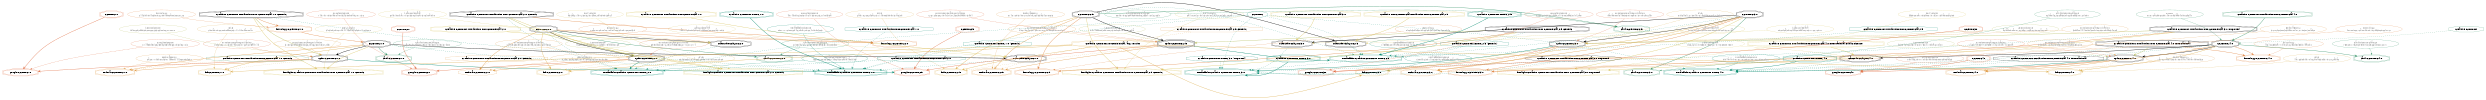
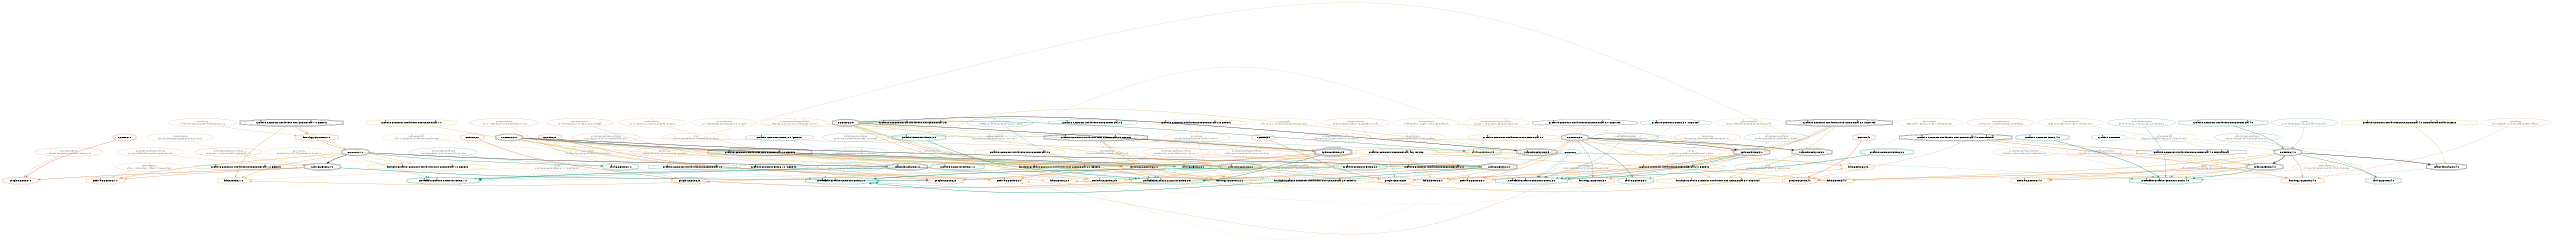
  strict digraph {
    splines=curved
    node [shape=doubleoctagon]
    edge [color="#00876c" weight=0.5 arrowhead=vee style=bold]
    n1 [color="#b8bf62" fillcolor="beige;1" fontcolor=gray label="SPDXLicense\nfd9c6d2fd5392ecc6c33639892270e08" shape=ellipse]
    n2 [label="spdx:CC-BY-NC-1.0"]
    n3 [color="#e06f45" label="google:CCBYNC10"]
    n4 [color="#e09d4b" label="Fedora:CC-BY-NC-1.0"]
    n5 [color="#deb256" label="fsf:CC-BY-NC-1.0"]
    n6 [color="#e06f45" label="google:CCBYNC25"]
    n7 [color="#00876c" label="metaeffekt:Creative Commons BY-NC 1.0"]
    n8 [label="CC-BY-NC-1.0"]
    n9 [label="scancode:cc-by-nc-1.0"]
    n10 [color="#379469" label="cavil:CC-BY-NC-1.0"]
    n11 [color="#dac767" label="fosslight:Creative Commons Attribution Non Commercial 1.0 Generic"]
    n12 [color="#e18745" label="fossology:CC-BY-NC-1.0"]
    n13 [label="Creative Commons Attribution Non Commercial 1.0 Generic"]
    n14 [color="#b8bf62" fillcolor="beige;1" fontcolor=gray label="SPDXLicense\n438fc9b2a9d3bc71ccfef779afdb516b" shape=ellipse]
    n15 [label="spdx:CC-BY-NC-2.0"]
    n16 [color="#e06f45" label="google:CCBYNC20"]
    n17 [color="#e09d4b" label="Fedora:CC-BY-NC-2.0" shape=octagon]
    n18 [color="#deb256" label="fsf:CC-BY-NC-2.0"]
    n19 [color="#00876c" label="metaeffekt:Creative Commons BY-NC 2.0"]
    n20 [label="CC-BY-NC-2.0"]
    n21 [label="scancode:cc-by-nc-2.0"]
    n22 [color="#e18745" label="fossology:CC-BY-NC-2.0"]
    n23 [color="#379469" label="cavil:CC-BY-NC-2.0"]
    n24 [color="#dac767" label="fosslight:Creative Commons Attribution Non Commercial 2.0 Generic"]
    n25 [label="Creative Commons Attribution Non Commercial 2.0 Generic"]
    n26 [color="#b8bf62" fillcolor="beige;1" fontcolor=gray label="SPDXLicense\n0d74bf9893f9086139ebcf1f7d7076ba" shape=ellipse]
    n27 [label="spdx:CC-BY-NC-2.5" shape=tripleoctagon]
    n28 [color="#e09d4b" label="Fedora:CC-BY-NC-2.5"]
    n29 [color="#deb256" label="fsf:CC-BY-NC-2.5"]
    n30 [color="#00876c" label="metaeffekt:Creative Commons BY-NC 2.5"]
    n31 [label="CC-BY-NC-2.5"]
    n32 [label="scancode:cc-by-nc-2.5"]
    n33 [color="#e18745" label="fossology:CC-BY-NC-2.5"]
    n34 [color="#379469" label="cavil:CC-BY-NC-2.5"]
    n35 [color="#dac767" label="fosslight:Creative Commons Attribution Non Commercial 2.5 Generic"]
    n36 [label="Creative Commons Attribution Non Commercial 2.5 Generic"]
    n37 [color="#b8bf62" fillcolor="beige;1" fontcolor=gray label="SPDXLicense\na2aa958a007225fc17cfb2298e2ae20a" shape=ellipse]
    n38 [label="spdx:CC-BY-NC-3.0"]
    n39 [color="#e06f45" label="google:CCBYNC30"]
    n40 [color="#e09d4b" label="Fedora:CC-BY-NC-3.0"]
    n41 [color="#deb256" label="fsf:CC-BY-NC-3.0"]
    n42 [color="#00876c" label="metaeffekt:Creative Commons BY-NC 3.0"]
    n43 [label="CC-BY-NC-3.0"]
    n44 [label="scancode:cc-by-nc-3.0"]
    n45 [color="#e18745" label="fossology:CC-BY-NC-3.0"]
    n46 [color="#379469" label="cavil:CC-BY-NC-3.0"]
    n47 [color="#dac767" label="fosslight:Creative Commons Attribution Non Commercial 3.0 Unported"]
    n48 [label="Creative Commons Attribution Non Commercial 3.0 Unported"]
    n49 [color="#b8bf62" fillcolor="beige;1" fontcolor=gray label="SPDXLicense\nfe3842b28f57f78e77584175ba61e4e1" shape=ellipse]
    n50 [label="spdx:CC-BY-NC-4.0"]
    n51 [color="#e06f45" label="google:CCBYNC40"]
    n52 [color="#e09d4b" label="Fedora:CC-BY-NC-4.0"]
    n53 [color="#deb256" label="fsf:CC-BY-NC-4.0"]
    n54 [color="#00876c" label="metaeffekt:Creative Commons BY-NC 4.0"]
    n55 [label="CC-BY-NC-4.0"]
    n56 [label="scancode:cc-by-nc-4.0"]
    n57 [color="#e18745" label="fossology:CC-BY-NC-4.0"]
    n58 [color="#379469" label="cavil:CC-BY-NC-4.0"]
    n59 [label="Creative Commons Attribution Non Commercial 4.0 International"]
    n60 [color="#e06f45" fillcolor="beige;1" fontcolor=gray label="GoogleLicense\n074ae9f9dce259d295ba963193de2103" shape=ellipse]
    n61 [color="#e06f45" label=CCBYNC10]
    n62 [color="#e06f45" fillcolor="beige;1" fontcolor=gray label="GoogleLicense\n74b7d77550a98797f6439eb9a920113c" shape=ellipse]
    n63 [color="#e06f45" label=CCBYNC20]
    n64 [color="#e06f45" fillcolor="beige;1" fontcolor=gray label="GoogleLicense\n4b74f0f023cce10c4733e02321b0f55a" shape=ellipse]
    n65 [color="#e06f45" label=CCBYNC25]
    n66 [color="#e06f45" fillcolor="beige;1" fontcolor=gray label="GoogleLicense\ndd6ec7939387a992475883fa531b42a8" shape=ellipse]
    n67 [color="#e06f45" label=CCBYNC30]
    n68 [color="#e06f45" fillcolor="beige;1" fontcolor=gray label="GoogleLicense\n0dd4f3290710b50addd95e08cb95af25" shape=ellipse]
    n69 [color="#e06f45" label=CCBYNC40]
    n70 [color="#e09d4b" fillcolor="beige;1" fontcolor=gray label="FedoraEntry\nca2e77d9b8cd3914faed14436609f690" shape=ellipse]
    n71 [color="#379469" label="Creative Commons Attribution-NonCommercial 1.0 Generic" shape=octagon]
    n72 [color="#e09d4b" fillcolor="beige;1" fontcolor=gray label="FedoraEntry\n92f8736a2e3a7e7a43ab603a2850d0d5" shape=ellipse]
    n73 [color="#e09d4b" label="Creative Commons Attribution-NonCommercial 2.0 Generic" shape=octagon]
    n74 [color="#e09d4b" fillcolor="beige;1" fontcolor=gray label="FedoraEntry\ne1481c957b0c7cd0bb26053a34c0ece3" shape=ellipse]
    n75 [color="#e09d4b" label="Creative Commons Attribution-NonCommercial 2.5 Generic" shape=octagon]
    n76 [color="#e09d4b" fillcolor="beige;1" fontcolor=gray label="FedoraEntry\n3c7cdcc58cb3fdb00d872198313eafc0" shape=ellipse]
-   n77 [label="Creative Commons Attribution-NonCommercial 3.0 Unported" shape=ellipse]
+   n77 [label="Creative Commons Attribution-NonCommercial 3.0 Unported" shape=octagon]
    n78 [color="#e09d4b" fillcolor="beige;1" fontcolor=gray label="FedoraEntry\n7a7827a54c93d198d4a14aba7db90f6e" shape=ellipse]
    n79 [label="Creative Commons Attribution-NonCommercial 4.0 International" shape=octagon]
    n80 [color="#deb256" fillcolor="beige;1" fontcolor=gray label="FSF\n2bea509668050ffe6e37414d8da8e8a7" shape=ellipse]
    n81 [color="#deb256" label="Creative Commons Nocommercial, any version"]
    n82 [color="#deb256" fillcolor="beige;1" fontcolor=gray label="FSF\nc3d59efd18ba56a25ae47e78fc082b69" shape=ellipse]
    n83 [color="#deb256" fillcolor="beige;1" fontcolor=gray label="FSF\n2ad182ce2f5ac13114bee3b9d031a63d" shape=ellipse]
    n84 [color="#deb256" fillcolor="beige;1" fontcolor=gray label="FSF\ne1f64541215e4d767acfd9e16f12dcb8" shape=ellipse]
    n85 [color="#deb256" fillcolor="beige;1" fontcolor=gray label="FSF\n4a1655bdb70bc2a0a530f979c1c2abac" shape=ellipse]
    n86 [color="#dac767" fillcolor="beige;1" fontcolor=gray label="ScancodeData\n1ab74cd85d3ac1a1af90d8e6cea37e53" shape=ellipse]
    n87 [color="#dac767" label="Creative Commons Attribution Non-Commercial 1.0"]
    n88 [color="#dac767" fillcolor="beige;1" fontcolor=gray label="ScancodeData\n6dd1b8f1a170603302f0ca7306b0a9b0" shape=ellipse]
    n89 [color="#dac767" label="Creative Commons Attribution Non-Commercial 2.0"]
    n90 [color="#dac767" fillcolor="beige;1" fontcolor=gray label="ScancodeData\ne52d6a3d0c4fa685fbbe28371c61c517" shape=ellipse]
    n91 [color="#dac767" label="Creative NonCommercial Attribution Non-Commercial 2.5"]
    n92 [color="#dac767" fillcolor="beige;1" fontcolor=gray label="ScancodeData\n403227af8d3ad8e8e99ed08b2b3281aa" shape=ellipse]
    n93 [color="#dac767" label="Creative Commons Attribution Non-Commercial 3.0"]
    n94 [color="#dac767" fillcolor="beige;1" fontcolor=gray label="ScancodeData\nd8822b1d4553d45f2c27d44385eb4ee4" shape=ellipse]
    n95 [color="#dac767" label="Creative Commons Attribution-NonCommercial 4.0 International Public License"]
    n96 [color="#e18745" fillcolor="beige;1" fontcolor=gray label="Fossology\n18a000cb08b618ae7bee3beb1c6e8f3d" shape=ellipse]
    n97 [color="#e18745" fillcolor="beige;1" fontcolor=gray label="Fossology\n2443bb9d46fe1922997e9cae038c812c" shape=ellipse]
    n98 [color="#e18745" fillcolor="beige;1" fontcolor=gray label="Fossology\n8bcbf2dbf309b63c8c94ced524ce8b4c" shape=ellipse]
    n99 [color="#e18745" fillcolor="beige;1" fontcolor=gray label="Fossology\nf81e09c61cae0d589152df39c5c2b1c7" shape=ellipse]
    n100 [color="#e18745" fillcolor="beige;1" fontcolor=gray label="Fossology\na8406593a77d792b229eded55b1aa3b0" shape=ellipse]
    n101 [color="#379469" fillcolor="beige;1" fontcolor=gray label="OKFN\ne187cacd96ceb14918d3aa948bccf64b" shape=ellipse]
    n102 [color="#379469" label="Creative Commons Attribution-NonCommercial 4.0"]
    n103 [color="#379469" label="Creative Commons" shape=octagon]
    n104 [color="#e06f45" fillcolor="beige;1" fontcolor=gray label="OrtLicenseCategorization\nd0f2ce21773ed7aec03b7c2a2d5aa74d" shape=ellipse]
    n105 [color="#e06f45" fillcolor="beige;1" fontcolor=gray label="OrtLicenseCategorization\n699df8035722937af55e56277c81c774" shape=ellipse]
    n106 [color="#e06f45" fillcolor="beige;1" fontcolor=gray label="OrtLicenseCategorization\n72672f86e2194cb737236acaafd73db4" shape=ellipse]
    n107 [color="#e06f45" fillcolor="beige;1" fontcolor=gray label="OrtLicenseCategorization\nda0a9e0d54de33e186e81570bcdcc4f7" shape=ellipse]
    n108 [color="#e06f45" fillcolor="beige;1" fontcolor=gray label="OrtLicenseCategorization\n746f14f1e3712d3f917d20d0a7403eda" shape=ellipse]
    n109 [color="#e09d4b" fillcolor="beige;1" fontcolor=gray label="OrtLicenseCategorization\n31ed68dafb5f3be682bb6238f1e372d5" shape=ellipse]
    n110 [color="#e09d4b" fillcolor="beige;1" fontcolor=gray label="OrtLicenseCategorization\nc4ab96e89bc30b8e0a9283ec76f7f303" shape=ellipse]
    n111 [color="#e09d4b" fillcolor="beige;1" fontcolor=gray label="OrtLicenseCategorization\na5c1a842cb76f1e78704a586a87e7d04" shape=ellipse]
    n112 [color="#e09d4b" fillcolor="beige;1" fontcolor=gray label="OrtLicenseCategorization\nf2dfb844498bd3ed756e30eddf83480f" shape=ellipse]
    n113 [color="#e09d4b" fillcolor="beige;1" fontcolor=gray label="OrtLicenseCategorization\n9d9f3a713a6085f32cd91afcfb35bc4e" shape=ellipse]
    n114 [color="#379469" fillcolor="beige;1" fontcolor=gray label="CavilLicenseChange\n7a256d66fd507560490e0f7d49037dee" shape=ellipse]
    n115 [color="#379469" fillcolor="beige;1" fontcolor=gray label="CavilLicenseChange\nc19eddd081c88d85809af351dcc03f30" shape=ellipse]
    n116 [color="#379469" fillcolor="beige;1" fontcolor=gray label="CavilLicenseChange\ne8d9796269aac9b5f062ff371cd22c3b" shape=ellipse]
    n117 [color="#379469" fillcolor="beige;1" fontcolor=gray label="CavilLicenseChange\ne2bae4626cfa560bc2f98ff60012d097" shape=ellipse]
    n118 [color="#379469" fillcolor="beige;1" fontcolor=gray label="CavilLicenseChange\n759251492fcf7ffd4b03966bd5002871" shape=ellipse]
    n119 [color="#00876c" fillcolor="beige;1" fontcolor=gray label="MetaeffektLicense\n9b4a7a7be76118c09c78672c75906f26" shape=ellipse]
    n120 [color="#00876c" label="Creative Commons BY-NC 4.0"]
    n121 [color="#00876c" label="CC-BY-NC" shape=octagon]
    n122 [color="#00876c" fillcolor="beige;1" fontcolor=gray label="MetaeffektLicense\n13edf12391406330b26af8a83eacd43c" shape=ellipse]
    n123 [color="#00876c" label="Creative Commons BY-NC 3.0"]
    n124 [color="#00876c" label="Creative Commons BY-NC 3.0 (unported)" shape=octagon]
    n125 [color="#00876c" fillcolor="beige;1" fontcolor=gray label="MetaeffektLicense\n145ff532e4aba52e03ec640d0671055b" shape=ellipse]
    n126 [color="#00876c" label="Creative Commons BY-NC 2.5"]
    n127 [color="#00876c" label="Creative Commons Attribution-NonCommercial 2.5" shape=octagon]
    n128 [color="#00876c" label="Creative Commons BY-NC 2.5 (generic)" shape=octagon]
    n129 [color="#00876c" fillcolor="beige;1" fontcolor=gray label="MetaeffektLicense\nf56bc0c6856e574f82a28caba4a0f1b9" shape=ellipse]
+   n130 [color="#00876c" label="Creative Commons BY-NC 2.0"]
    n131 [color="#00876c" label="Creative Commons Attribution-NonCommercial 2.0" shape=octagon]
    n132 [color="#00876c" fillcolor="beige;1" fontcolor=gray label="MetaeffektLicense\ne57111298c6b422f1f1296641fedcb23" shape=ellipse]
    n133 [color="#00876c" label="Creative Commons BY-NC 1.0"]
    n134 [color="#00876c" label="Creative Commons Attribution-NonCommercial 1.0" shape=octagon]
    n135 [color="#00876c" label="Creative Commons BY-NC 1.0 (generic)" shape=octagon]
    n136 [color="#dac767" fillcolor="beige;1" fontcolor=gray label="FOSSLight\nff59ce8a1753b9810183715ba586a259" shape=ellipse]
    n137 [color="#dac767" fillcolor="beige;1" fontcolor=gray label="FOSSLight\n3b35d2d0c7db444f2bebcf697416f800" shape=ellipse]
    n138 [color="#dac767" fillcolor="beige;1" fontcolor=gray label="FOSSLight\na5caf2149723832e1cf802bb599c3ac4" shape=ellipse]
    n139 [color="#dac767" fillcolor="beige;1" fontcolor=gray label="FOSSLight\n6a4160d27dd13c008c79b108d8f128ea" shape=ellipse]
    n1 -> n2 [color="#b8bf62" arrowhead="" style=""]
    n2 -> n3 [color="#e06f45" weight=0.7]
    n2 -> n4 [color="#e09d4b" weight=0.7]
    n2 -> n5 [color="#deb256" style=dashed]
    n2 -> n6 [weight=0.7]
    n8 -> n2 [weight=0.7 color=""]
    n8 -> n4 [color="#e09d4b" weight=0.7]
    n8 -> n5 [color="#deb256" weight=0.7]
    n8 -> n7 [style=dashed]
    n8 -> n9 [weight=0.7 color=""]
    n8 -> n10 [color="#379469" weight=0.7]
    n8 -> n11 [color="#dac767" weight=0.7]
    n9 -> n7 [style=dashed]
    n12 -> n8 [color="#e18745" weight=0.7]
-   n13 -> n2 [color="#b8bf62" weight=0.7]
+   n13 -> n5 [color="#b8bf62" weight=0.7]
    n13 -> n7 [style=dashed]
    n13 -> n11 [color="#dac767" weight=0.7]
    n13 -> n12 [color="#e18745" weight=0.7]
    n14 -> n15 [color="#b8bf62" arrowhead="" style=""]
    n15 -> n16 [color="#e06f45" weight=0.7]
    n15 -> n17 [color="#e09d4b" weight=0.7]
    n15 -> n18 [color="#deb256" style=dashed]
    n15 -> n19 [weight=0.7]
    n20 -> n15 [weight=0.7 color=""]
    n20 -> n17 [color="#e09d4b" weight=0.7]
    n20 -> n18 [color="#deb256" weight=0.7]
    n20 -> n19 [style=dashed]
    n20 -> n21 [weight=0.7 color=""]
    n20 -> n22 [color="#e18745" weight=0.7]
    n20 -> n23 [color="#379469" weight=0.7]
    n20 -> n24 [color="#dac767" weight=0.7]
    n21 -> n19 [style=dashed]
    n25 -> n15 [color="#b8bf62" weight=0.7]
    n25 -> n19 [style=dashed]
    n25 -> n22 [color="#e18745" weight=0.7]
    n25 -> n24 [color="#dac767" weight=0.7]
    n26 -> n27 [color="#b8bf62" arrowhead="" style=""]
    n27 -> n6 [color="#e06f45" weight=0.7]
    n27 -> n28 [color="#e09d4b" weight=0.7]
    n27 -> n29 [color="#deb256" style=dashed]
    n27 -> n30 [weight=0.7]
    n31 -> n27 [weight=0.7 color=""]
    n31 -> n28 [color="#e09d4b" weight=0.7]
    n31 -> n29 [color="#deb256" weight=0.7]
    n31 -> n30 [style=dashed]
    n31 -> n32 [arrowhead=normal weight=0.7 color=""]
    n31 -> n33 [color="#e18745" weight=0.7]
    n31 -> n34 [color="#379469" weight=0.7]
    n31 -> n35 [color="#dac767" weight=0.7]
    n32 -> n30 [style=dashed]
    n36 -> n27 [color="#b8bf62" weight=0.7]
    n36 -> n30 [style=dashed]
    n36 -> n33 [color="#e18745" weight=0.7]
    n36 -> n35 [color="#dac767" weight=0.7]
    n37 -> n38 [color="#b8bf62" arrowhead="" style=""]
    n38 -> n39 [color="#e06f45" weight=0.7]
    n38 -> n40 [color="#e09d4b" weight=0.7]
    n38 -> n41 [color="#deb256" style=dashed]
    n38 -> n42 [weight=0.7]
    n43 -> n38 [weight=0.7 color=""]
    n43 -> n40 [color="#e09d4b" weight=0.7]
    n43 -> n41 [color="#deb256" weight=0.7]
    n43 -> n42 [style=dashed]
    n43 -> n44 [weight=0.7 color=""]
    n43 -> n45 [color="#e18745" weight=0.7]
    n43 -> n46 [color="#379469" weight=0.7]
    n43 -> n47 [color="#dac767" weight=0.7]
    n44 -> n42 [style=dashed]
    n48 -> n38 [color="#b8bf62" weight=0.7]
    n48 -> n42 [style=dashed]
    n48 -> n45 [color="#e18745" weight=0.7]
    n48 -> n47 [color="#dac767" weight=0.7]
    n49 -> n50 [color="#b8bf62" arrowhead="" style=""]
    n50 -> n51 [color="#e06f45" weight=0.7]
    n50 -> n52 [color="#e09d4b" weight=0.7]
    n50 -> n53 [color="#deb256" style=dashed]
    n50 -> n54 [weight=0.7]
    n55 -> n50 [weight=0.7 color=""]
    n55 -> n52 [color="#e09d4b" weight=0.7]
    n55 -> n53 [color="#deb256" weight=0.7]
    n55 -> n54 [style=dashed]
    n55 -> n56 [weight=0.7 color=""]
    n55 -> n57 [color="#e18745" weight=0.7]
    n55 -> n58 [color="#379469" weight=0.7]
    n56 -> n54 [style=dashed]
    n59 -> n50 [color="#b8bf62" weight=0.7]
    n59 -> n54 [style=dashed]
    n59 -> n57 [color="#e18745" weight=0.7]
    n60 -> n3 [color="#e06f45" arrowhead="" style=""]
    n61 -> n3 [color="#e06f45" weight=0.7]
    n62 -> n16 [color="#e06f45" arrowhead="" style=""]
    n63 -> n16 [color="#e06f45" weight=0.7]
    n64 -> n6 [color="#e06f45" arrowhead="" style=""]
    n65 -> n6 [color="#e06f45" weight=0.7]
    n66 -> n39 [color="#e06f45" arrowhead="" style=""]
    n67 -> n39 [color="#e06f45" weight=0.7]
    n68 -> n51 [color="#e06f45" arrowhead="" style=""]
    n69 -> n51 [color="#e06f45" weight=0.7]
    n70 -> n4 [color="#e09d4b" arrowhead="" style=""]
    n71 -> n4 [color="#e09d4b" style=dashed]
    n72 -> n17 [color="#e09d4b" arrowhead="" style=""]
    n73 -> n17 [color="#e09d4b" style=dashed]
    n74 -> n28 [color="#e09d4b" arrowhead="" style=""]
-   n75 -> n28 [color="#e09d4b" style=dashed]
+   n75 -> n33 [color="#e09d4b" style=dashed]
    n76 -> n40 [color="#e09d4b" arrowhead="" style=""]
    n77 -> n40 [color="#e09d4b" style=dashed]
    n77 -> n42 [style=dashed]
    n78 -> n52 [color="#e09d4b" arrowhead="" style=""]
    n79 -> n52 [color="#e09d4b" style=dashed]
    n79 -> n54 [style=dashed]
    n80 -> n5 [color="#deb256" arrowhead="" style=""]
    n81 -> n5 [color="#deb256" weight=0.7]
    n81 -> n18 [color="#deb256" weight=0.7]
    n81 -> n29 [color="#deb256" weight=0.7]
    n81 -> n41 [color="#deb256" weight=0.7]
    n81 -> n53 [color="#deb256" weight=0.7]
    n82 -> n18 [color="#deb256" arrowhead="" style=""]
    n83 -> n29 [color="#deb256" arrowhead="" style=""]
    n84 -> n41 [color="#deb256" arrowhead="" style=""]
    n85 -> n53 [color="#deb256" arrowhead="" style=""]
    n86 -> n9 [color="#dac767" arrowhead="" style=""]
    n87 -> n9 [color="#dac767" weight=0.7]
    n88 -> n21 [color="#dac767" arrowhead="" style=""]
    n89 -> n21 [color="#dac767" weight=0.7]
    n90 -> n32 [color="#dac767" arrowhead="" style=""]
    n91 -> n32 [color="#dac767" weight=0.7]
    n92 -> n44 [color="#dac767" arrowhead="" style=""]
    n93 -> n44 [color="#dac767" weight=0.7]
    n94 -> n56 [color="#dac767" arrowhead="" style=""]
    n95 -> n56 [color="#dac767" weight=0.7]
    n96 -> n22 [color="#e18745" arrowhead="" style=""]
    n97 -> n12 [color="#e18745" arrowhead="" style=""]
    n98 -> n33 [color="#e18745" arrowhead="" style=""]
    n99 -> n45 [color="#e18745" arrowhead="" style=""]
    n100 -> n57 [color="#e18745" arrowhead="" style=""]
    n101 -> n55 [color="#379469" arrowhead="" style=""]
    n102 -> n55 [color="#379469" weight=0.7]
    n103 -> n55 [color="#379469" style=dashed]
    n104 -> n2 [color="#e06f45" arrowhead="" style=""]
    n105 -> n15 [color="#e06f45" arrowhead="" style=""]
    n106 -> n27 [color="#e06f45" arrowhead="" style=""]
    n107 -> n38 [color="#e06f45" arrowhead="" style=""]
    n108 -> n50 [color="#e06f45" arrowhead="" style=""]
    n109 -> n2 [color="#e09d4b" arrowhead="" style=""]
    n110 -> n15 [color="#e09d4b" arrowhead="" style=""]
    n111 -> n27 [color="#e09d4b" arrowhead="" style=""]
    n112 -> n38 [color="#e09d4b" arrowhead="" style=""]
    n113 -> n50 [color="#e09d4b" arrowhead="" style=""]
    n114 -> n10 [color="#379469" arrowhead="" style=""]
    n115 -> n23 [color="#379469" arrowhead="" style=""]
    n116 -> n34 [color="#379469" arrowhead="" style=""]
    n117 -> n46 [color="#379469" arrowhead="" style=""]
    n118 -> n58 [color="#379469" arrowhead="" style=""]
    n119 -> n54 [arrowhead="" style=""]
    n120 -> n54 [weight=0.7]
    n121 -> n7 [style=dashed]
    n121 -> n19 [style=dashed]
    n121 -> n30 [style=dashed]
    n121 -> n42 [style=dashed]
    n121 -> n54 [style=dashed]
    n122 -> n42 [arrowhead="" style=""]
    n123 -> n42 [weight=0.7]
    n124 -> n42 [style=dashed]
    n125 -> n30 [arrowhead="" style=""]
    n126 -> n30 [weight=0.7]
    n127 -> n30 [style=dashed]
    n128 -> n30 [style=dashed]
    n129 -> n19 [arrowhead="" style=""]
+   n130 -> n19 [weight=0.7]
    n131 -> n19 [style=dashed]
    n132 -> n7 [arrowhead="" style=""]
    n133 -> n7 [weight=0.7]
    n134 -> n7 [style=dashed]
    n135 -> n7 [style=dashed]
    n136 -> n47 [color="#dac767" arrowhead="" style=""]
    n137 -> n11 [color="#dac767" arrowhead="" style=""]
    n138 -> n24 [color="#dac767" arrowhead="" style=""]
    n139 -> n35 [color="#dac767" arrowhead="" style=""]
  }
